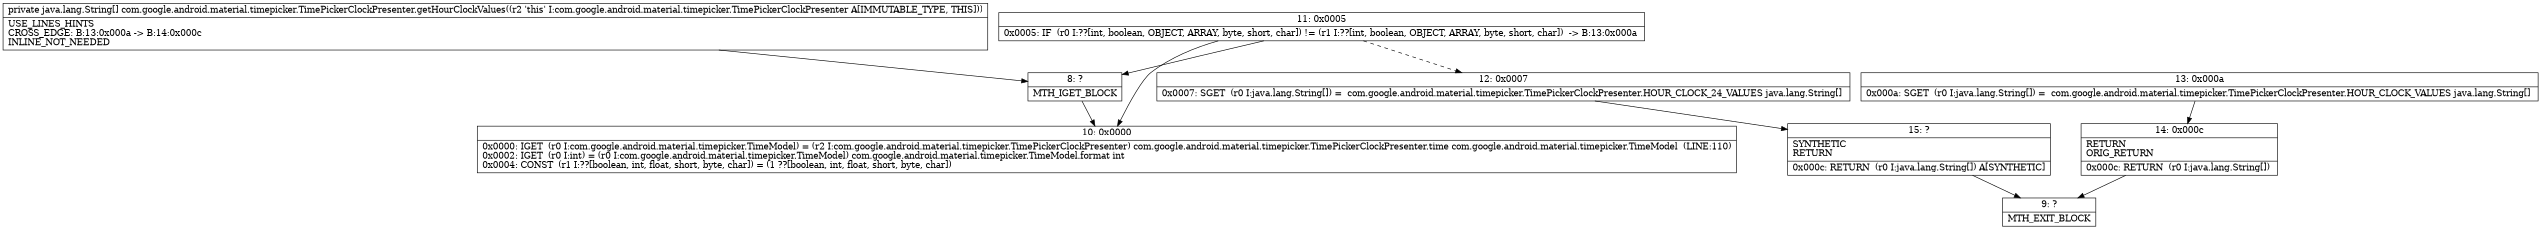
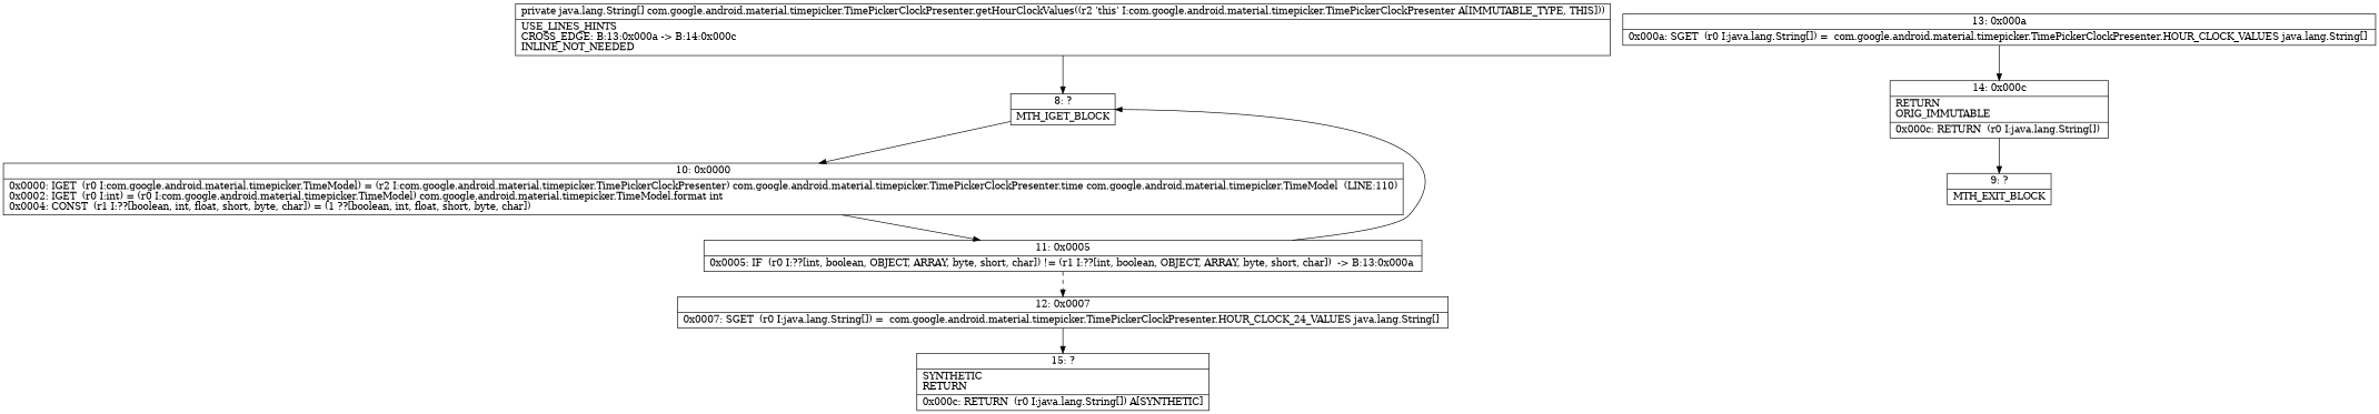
  digraph {
    node [shape=record]
    n1 [label="{8\:\ ?|MTH_IGET_BLOCK\l}"]
    n2 [label="{10\:\ 0x0000|0x0000: IGET  (r0 I:com.google.android.material.timepicker.TimeModel) = (r2 I:com.google.android.material.timepicker.TimePickerClockPresenter) com.google.android.material.timepicker.TimePickerClockPresenter.time com.google.android.material.timepicker.TimeModel  (LINE:110)\l0x0002: IGET  (r0 I:int) = (r0 I:com.google.android.material.timepicker.TimeModel) com.google.android.material.timepicker.TimeModel.format int \l0x0004: CONST  (r1 I:??[boolean, int, float, short, byte, char]) = (1 ??[boolean, int, float, short, byte, char]) \l}"]
    n3 [label="{11\:\ 0x0005|0x0005: IF  (r0 I:??[int, boolean, OBJECT, ARRAY, byte, short, char]) != (r1 I:??[int, boolean, OBJECT, ARRAY, byte, short, char])  \-\> B:13:0x000a \l}"]
    n4 [label="{12\:\ 0x0007|0x0007: SGET  (r0 I:java.lang.String[]) =  com.google.android.material.timepicker.TimePickerClockPresenter.HOUR_CLOCK_24_VALUES java.lang.String[] \l}"]
    n5 [label="{15\:\ ?|SYNTHETIC\lRETURN\l|0x000c: RETURN  (r0 I:java.lang.String[]) A[SYNTHETIC]\l}"]
    n6 [label="{13\:\ 0x000a|0x000a: SGET  (r0 I:java.lang.String[]) =  com.google.android.material.timepicker.TimePickerClockPresenter.HOUR_CLOCK_VALUES java.lang.String[] \l}"]
-   n7 [label="{14\:\ 0x000c|RETURN\lORIG_RETURN\l|0x000c: RETURN  (r0 I:java.lang.String[]) \l}"]
+   n7 [label="{14\:\ 0x000c|RETURN\lORIG_IMMUTABLE\l|0x000c: RETURN  (r0 I:java.lang.String[]) \l}"]
    n8 [label="{9\:\ ?|MTH_EXIT_BLOCK\l}"]
    n9 [label="{private java.lang.String[] com.google.android.material.timepicker.TimePickerClockPresenter.getHourClockValues((r2 'this' I:com.google.android.material.timepicker.TimePickerClockPresenter A[IMMUTABLE_TYPE, THIS]))  | USE_LINES_HINTS\lCROSS_EDGE: B:13:0x000a \-\> B:14:0x000c\lINLINE_NOT_NEEDED\l}"]
    n1 -> n2
-   n3 -> n2
+   n2 -> n3
    n3 -> n1
    n3 -> n4 [style=dashed]
    n4 -> n5
-   n5 -> n8
    n6 -> n7
    n7 -> n8
    n9 -> n1
  }
